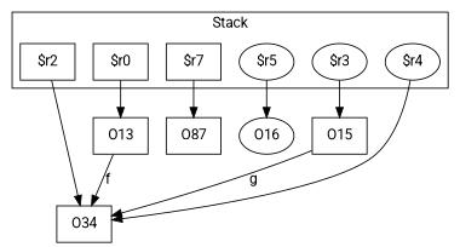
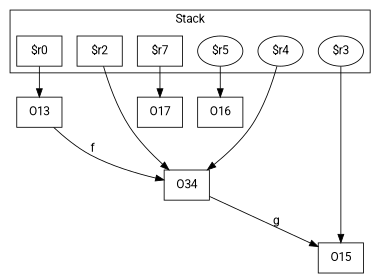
  digraph {
    fontname=Roboto
    rankDir=LR
    node [fontname=Roboto shape=box]
    edge [fontname=Roboto]
    "$r2"
    "$r0"
    "$r7"
    "$r5" [shape=""]
    "$r3" [shape=""]
    "$r4" [shape=""]
    n7 [label=O34]
    O13
-   O17 [label=O87]
-   O16 [shape=ellipse]
+   O17
+   O16
    O15
    subgraph cluster_1 {
      label=Stack
      "$r2"
      "$r0"
      "$r7"
      "$r5"
      "$r3"
      "$r4"
    }
    "$r2" -> n7
    "$r0" -> O13
    "$r7" -> O17
    "$r5" -> O16
    "$r3" -> O15
    "$r4" -> n7
-   O15 -> n7 [label=g weight=0.2]
+   n7 -> O15 [label=g weight=0.2]
    O13 -> n7 [label=f weight=0.2]
  }
